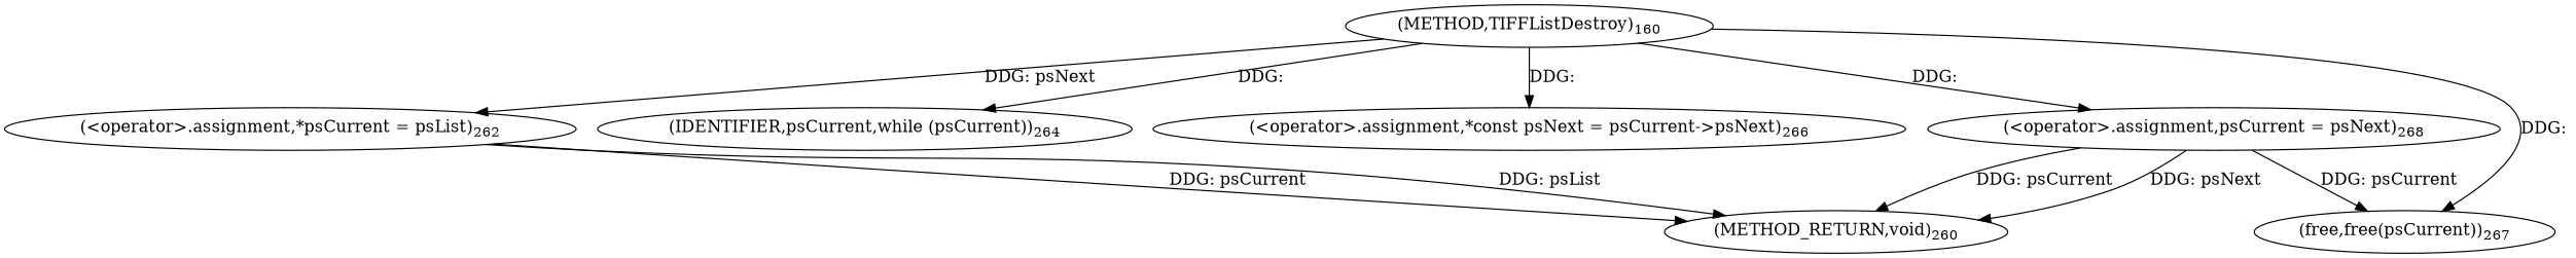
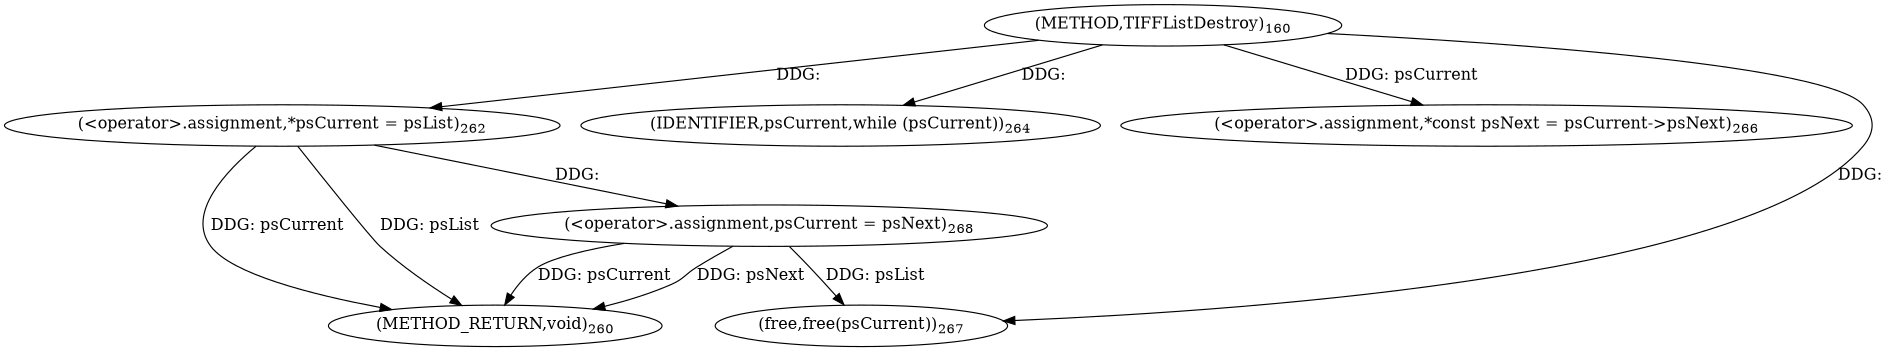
  digraph {
    n1 [label=<(METHOD,TIFFListDestroy)<SUB>160</SUB>>]
    n2 [label=<(&lt;operator&gt;.assignment,*psCurrent = psList)<SUB>262</SUB>>]
    n3 [label=<(IDENTIFIER,psCurrent,while (psCurrent))<SUB>264</SUB>>]
    n4 [label=<(&lt;operator&gt;.assignment,*const psNext = psCurrent-&gt;psNext)<SUB>266</SUB>>]
    n5 [label=<(free,free(psCurrent))<SUB>267</SUB>>]
    n6 [label=<(&lt;operator&gt;.assignment,psCurrent = psNext)<SUB>268</SUB>>]
    n7 [label=<(METHOD_RETURN,void)<SUB>260</SUB>>]
-   n1 -> n2 [label="DDG: psNext"]
+   n1 -> n2 [label="DDG: "]
    n1 -> n3 [label="DDG: "]
-   n1 -> n4 [label="DDG: "]
+   n1 -> n4 [label="DDG: psCurrent"]
    n1 -> n5 [label="DDG: "]
-   n1 -> n6 [label="DDG: "]
+   n2 -> n6 [label="DDG: "]
    n2 -> n7 [label="DDG: psCurrent"]
    n2 -> n7 [label="DDG: psList"]
-   n6 -> n5 [label="DDG: psCurrent"]
+   n6 -> n5 [label="DDG: psList"]
    n6 -> n7 [label="DDG: psCurrent"]
    n6 -> n7 [label="DDG: psNext"]
  }
